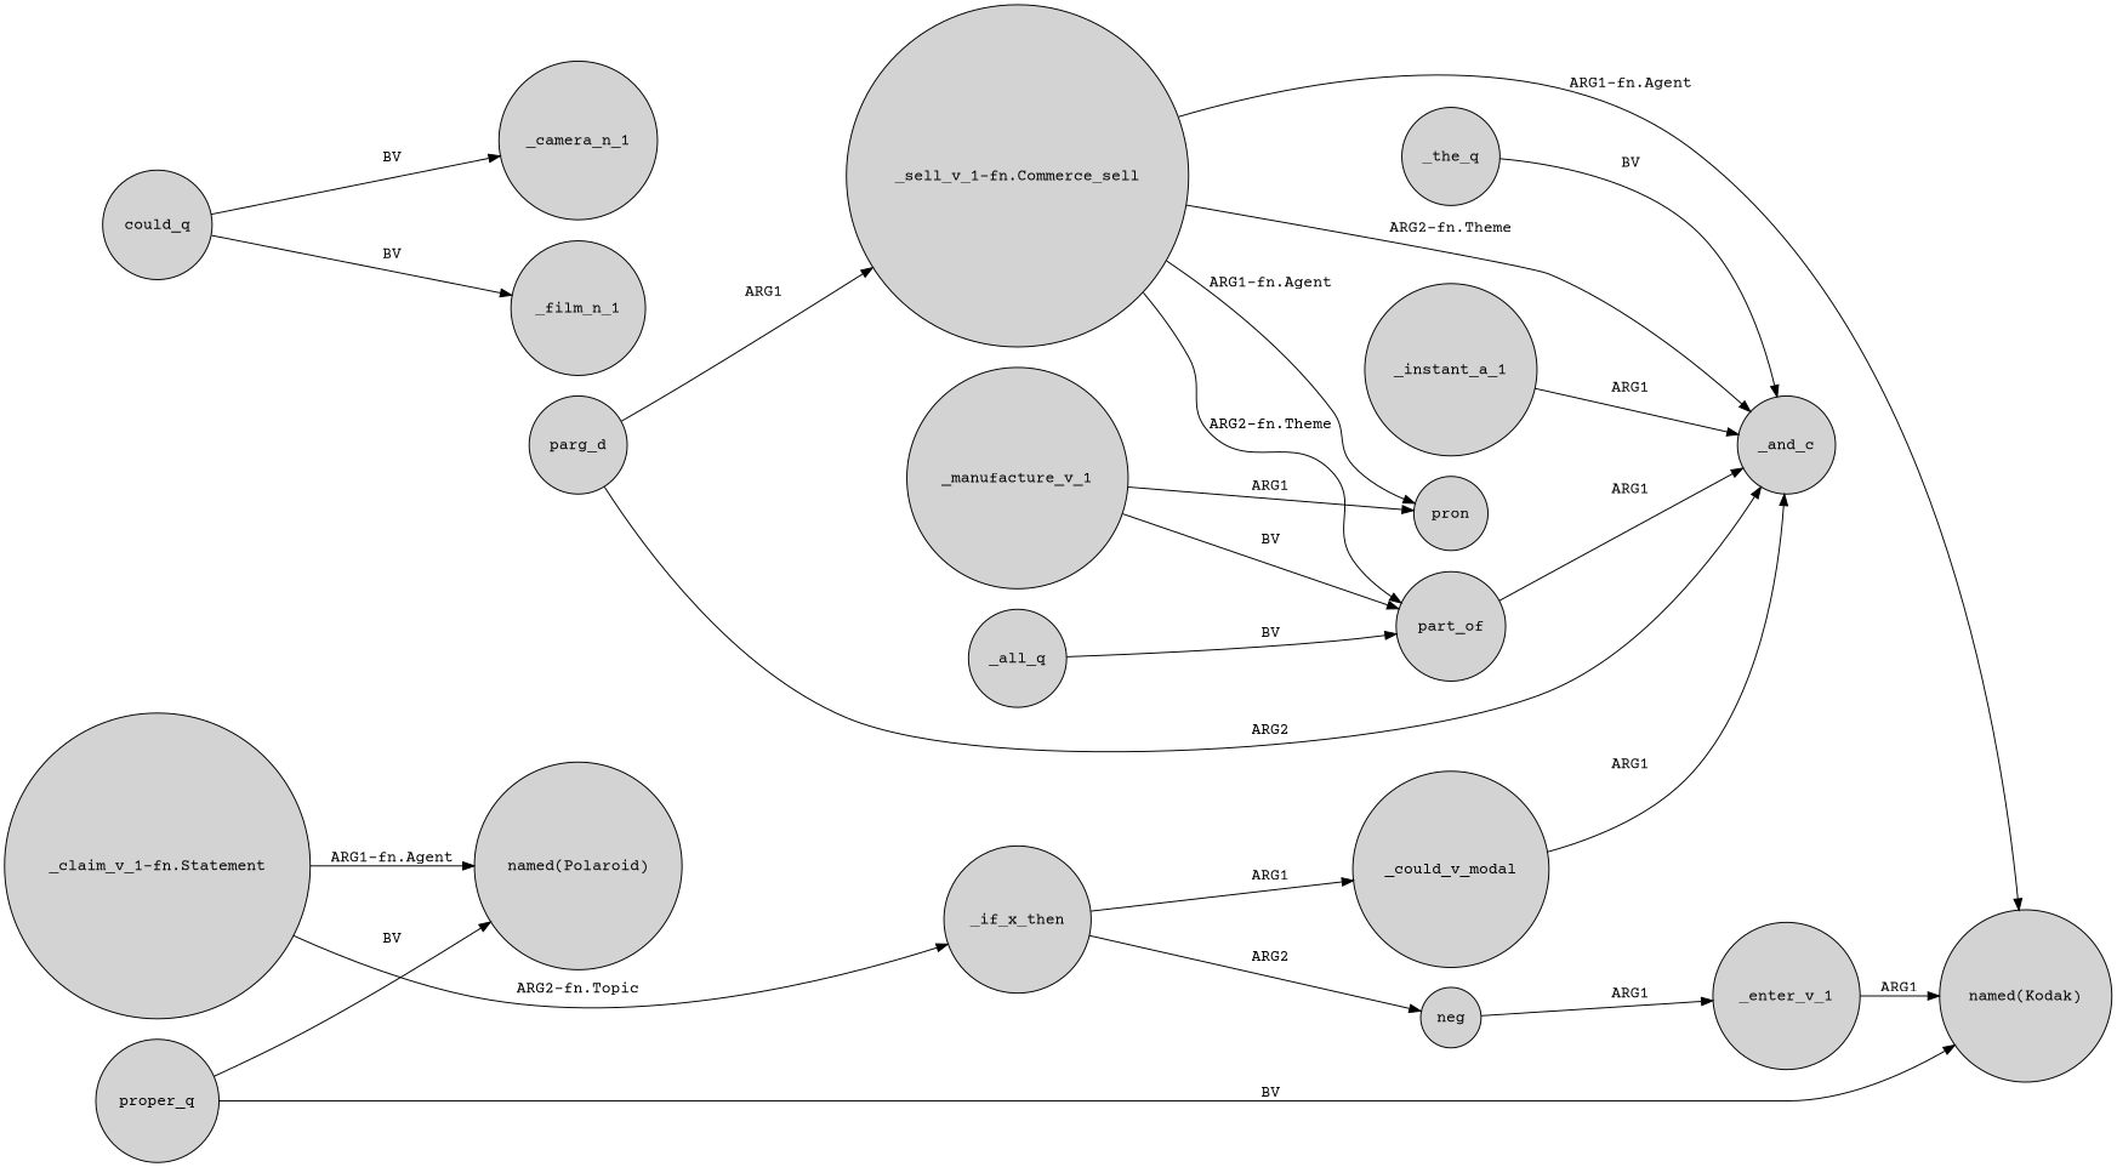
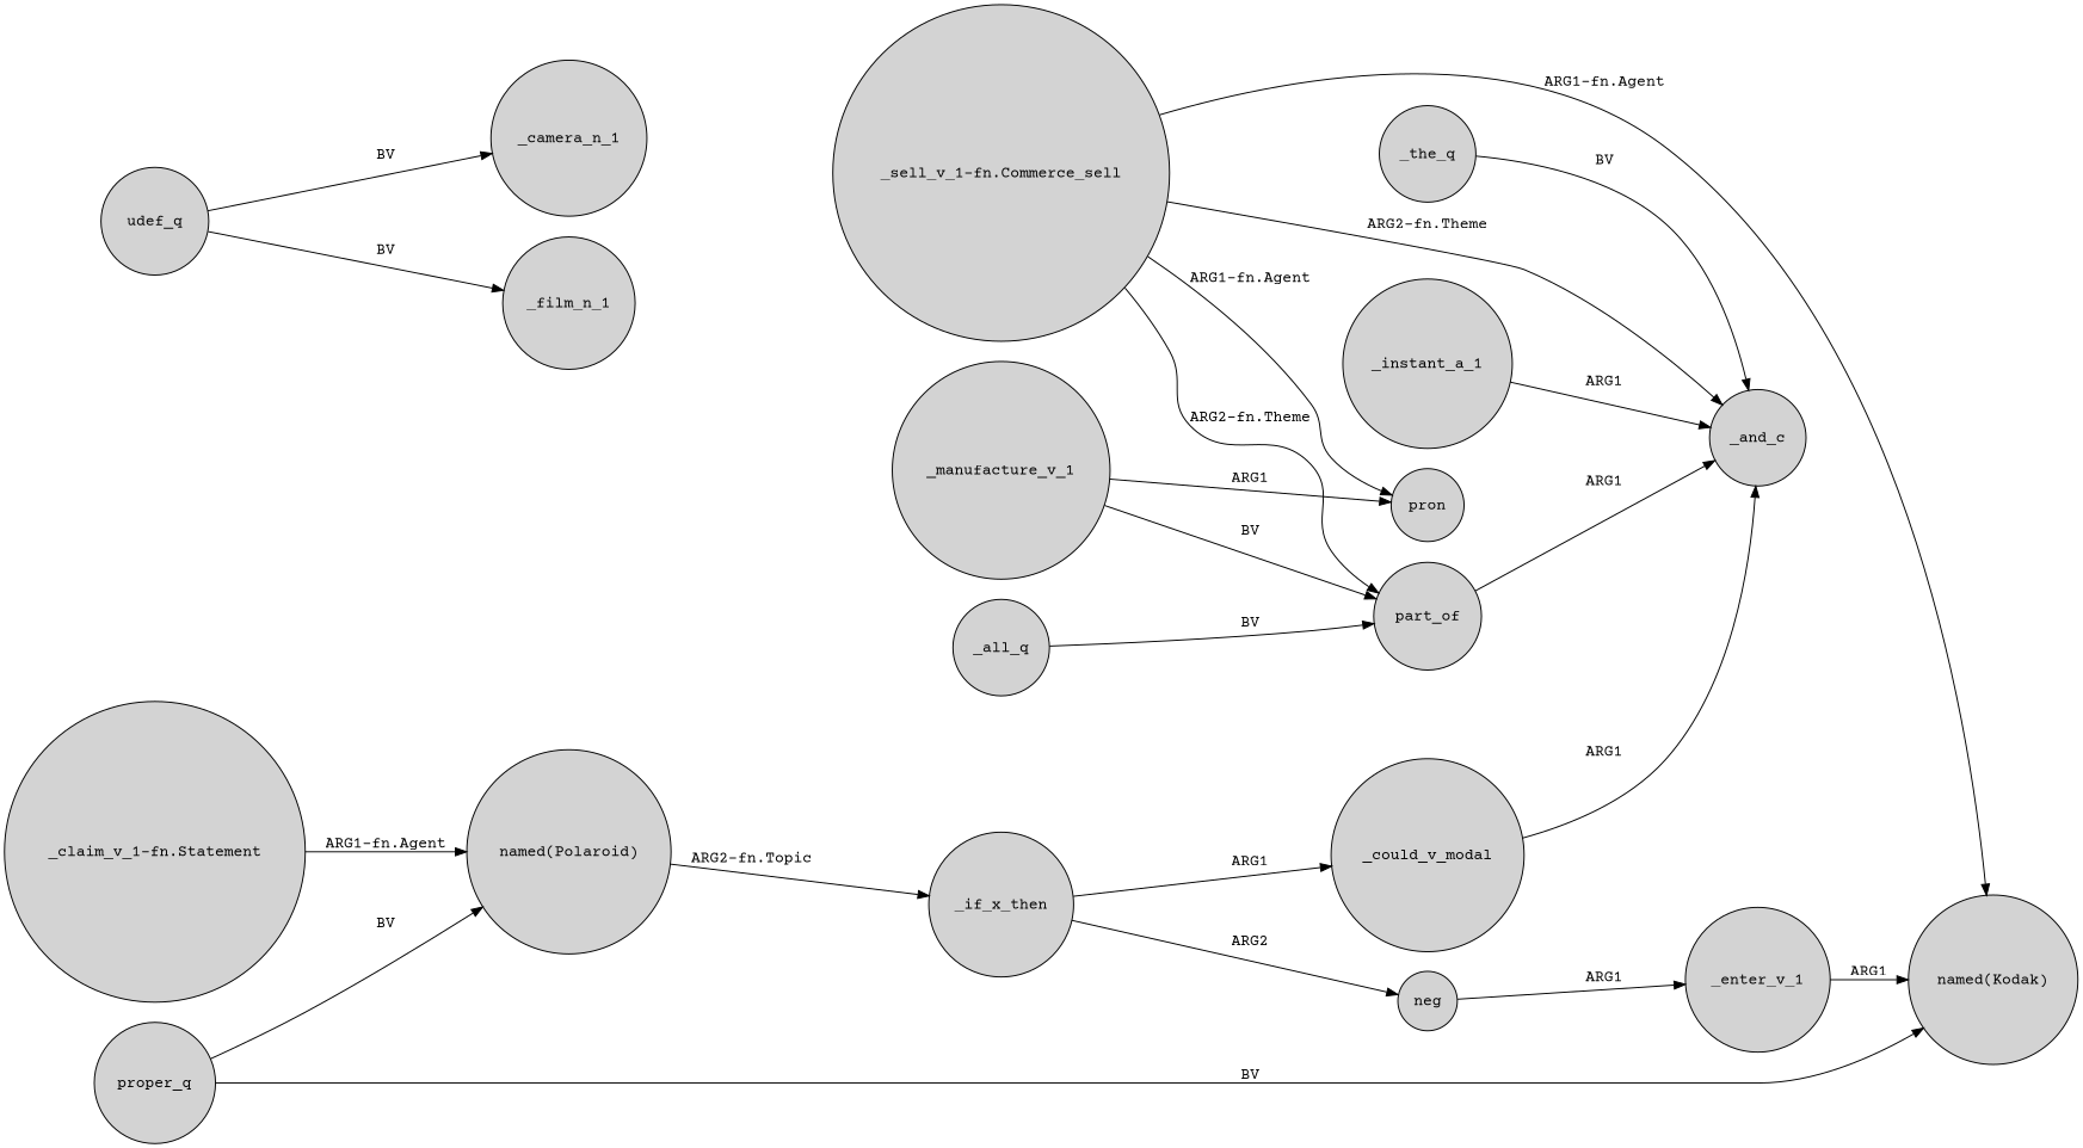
  digraph {
    fontname="Courier Prime"
    rankdir=LR
    node [fontname="Courier Prime" shape=circle style=filled]
    edge [fontname="Courier Prime"]
    _manufacture_v_1
    part_of
    pron
    _and_c
    _the_q
-   udef_q [label=could_q]
+   udef_q
    _camera_n_1
    _film_n_1
    _all_q
    _enter_v_1
    "named(Kodak)"
    neg
-   parg_d
    "_sell_v_1-fn.Commerce_sell"
    _if_x_then
    _could_v_modal
    proper_q
    "named(Polaroid)"
    "_claim_v_1-fn.Statement"
    _instant_a_1
    _manufacture_v_1 -> part_of [label=BV]
    _manufacture_v_1 -> pron [label=ARG1]
    part_of -> _and_c [label=ARG1]
    _the_q -> _and_c [label=BV]
    udef_q -> _camera_n_1 [label=BV]
    udef_q -> _film_n_1 [label=BV]
    _all_q -> part_of [label=BV]
    _enter_v_1 -> "named(Kodak)" [label=ARG1]
    neg -> _enter_v_1 [label=ARG1]
-   parg_d -> _and_c [label=ARG2]
-   parg_d -> "_sell_v_1-fn.Commerce_sell" [label=ARG1]
    "_sell_v_1-fn.Commerce_sell" -> part_of [label="ARG2-fn.Theme"]
    "_sell_v_1-fn.Commerce_sell" -> pron [label="ARG1-fn.Agent"]
    "_sell_v_1-fn.Commerce_sell" -> _and_c [label="ARG2-fn.Theme"]
    "_sell_v_1-fn.Commerce_sell" -> "named(Kodak)" [label="ARG1-fn.Agent"]
    _if_x_then -> neg [label=ARG2]
    _if_x_then -> _could_v_modal [label=ARG1]
    _could_v_modal -> _and_c [label=ARG1]
    proper_q -> "named(Kodak)" [label=BV]
    proper_q -> "named(Polaroid)" [label=BV]
-   "_claim_v_1-fn.Statement" -> _if_x_then [label="ARG2-fn.Topic"]
+   "named(Polaroid)" -> _if_x_then [label="ARG2-fn.Topic"]
    "_claim_v_1-fn.Statement" -> "named(Polaroid)" [label="ARG1-fn.Agent"]
    _instant_a_1 -> _and_c [label=ARG1]
  }
